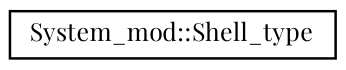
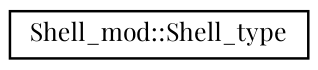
  digraph {
    rankdir=LR
    fontname="Playfair Display"
-   n1 [color=black fillcolor=white fontname="Playfair Display" fontsize=10 height=0.2 label="System_mod::Shell_type" shape=record style=filled width=0.4]
+   n1 [color=black fillcolor=white fontname="Playfair Display" fontsize=10 height=0.2 label="Shell_mod::Shell_type" shape=record style=filled width=0.4]
  }
